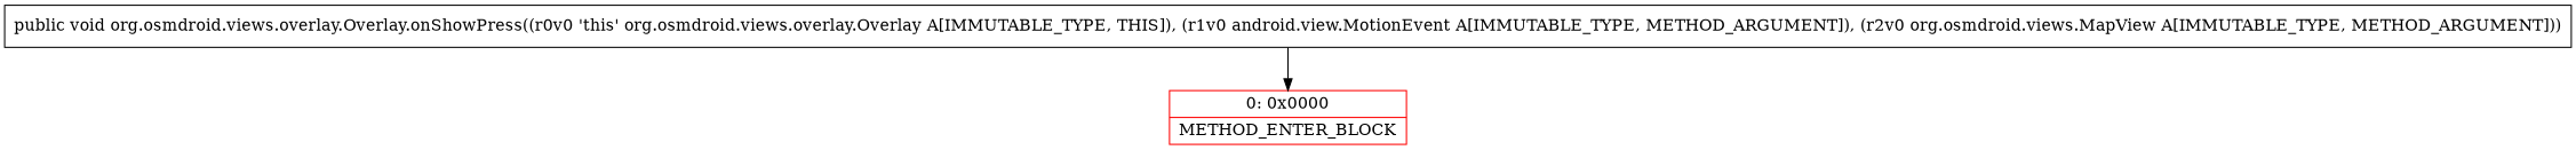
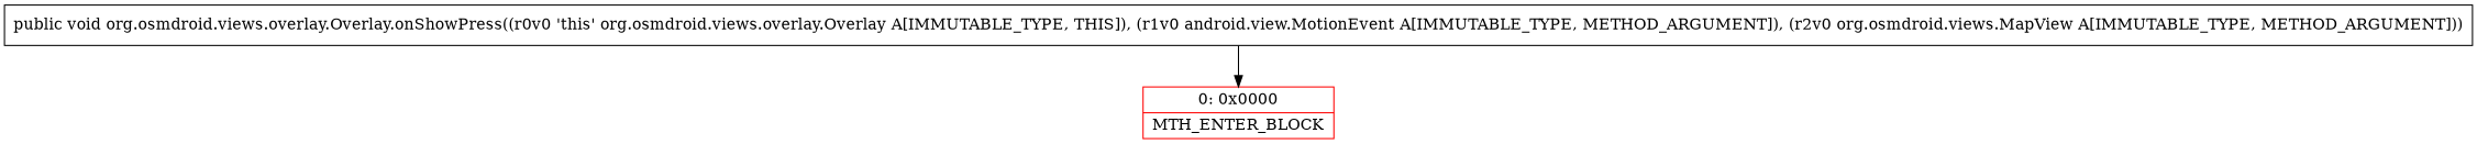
  digraph {
    node [shape=record]
-   n1 [color=red label="{0\:\ 0x0000|METHOD_ENTER_BLOCK\l}"]
+   n1 [color=red label="{0\:\ 0x0000|MTH_ENTER_BLOCK\l}"]
    n2 [label="{public void org.osmdroid.views.overlay.Overlay.onShowPress((r0v0 'this' org.osmdroid.views.overlay.Overlay A[IMMUTABLE_TYPE, THIS]), (r1v0 android.view.MotionEvent A[IMMUTABLE_TYPE, METHOD_ARGUMENT]), (r2v0 org.osmdroid.views.MapView A[IMMUTABLE_TYPE, METHOD_ARGUMENT])) }"]
    subgraph cluster_1 {
      label="R(0)"
    }
    n2 -> n1
  }
